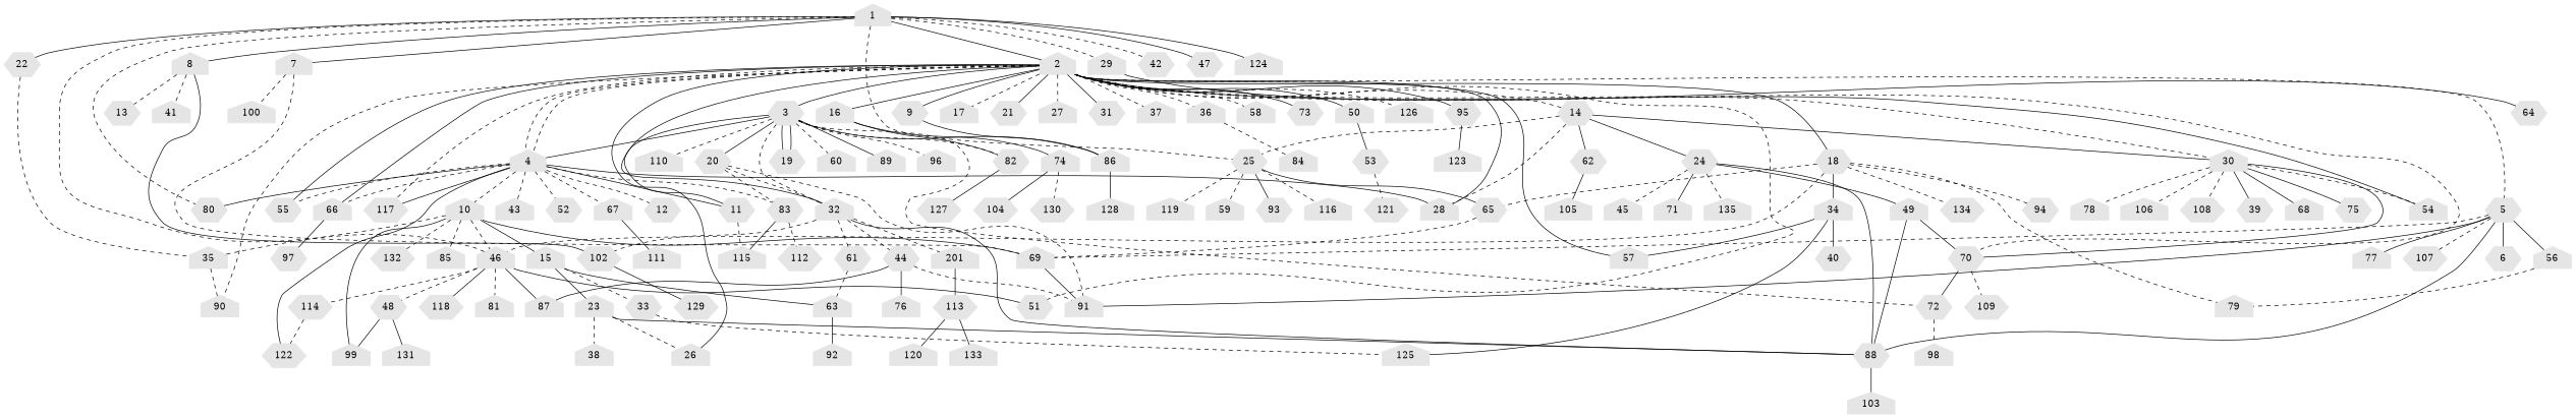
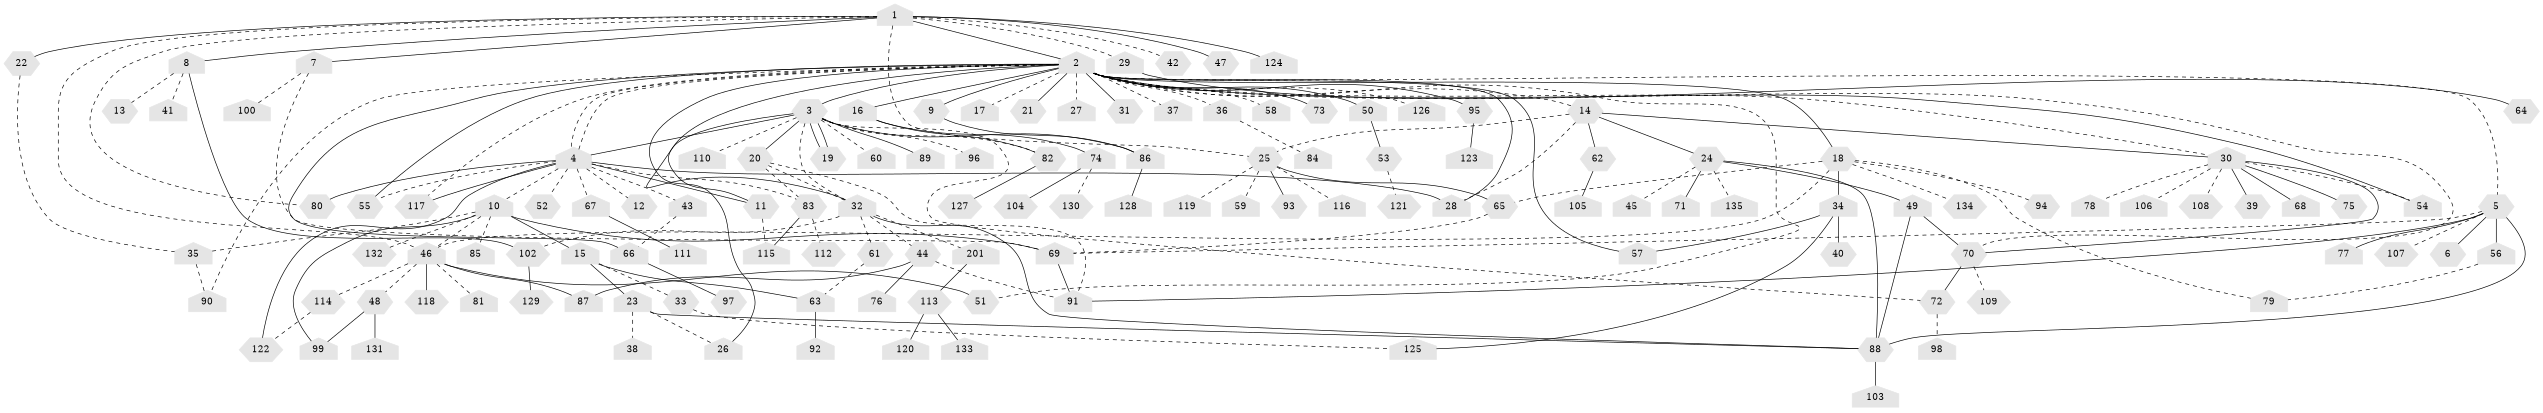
  graph {
    node [color=gray90 shape=house style=filled]
    edge [style=solid]
    1
    2
    7
    8
    22 [shape=hexagon]
    25 [shape=hexagon]
    29
    42 [shape=hexagon]
    46
    47 [shape=hexagon]
    80 [shape=hexagon]
    124
    3 [shape=hexagon]
    4
    5 [shape=hexagon]
    9 [shape=hexagon]
    14 [shape=hexagon]
    16
    17
    18 [shape=hexagon]
    21 [shape=hexagon]
    26
    27
    28
    30
    31 [shape=hexagon]
    32
    36
    37
    50
    51 [shape=hexagon]
    54
    55 [shape=hexagon]
    57
    58
    66
    70 [shape=hexagon]
    73 [shape=hexagon]
    90
    95 [shape=hexagon]
    117 [shape=hexagon]
    126
    69
    100
    13 [shape=hexagon]
    41
    102 [shape=hexagon]
    35
    65 [shape=hexagon]
    59
    93 [shape=hexagon]
    116
    119
    64 [shape=hexagon]
    87
    48 [shape=hexagon]
    81
    114 [shape=hexagon]
    118 [shape=hexagon]
    11 [shape=hexagon]
    19 [shape=hexagon]
    20 [shape=hexagon]
    60
    72 [shape=hexagon]
    82 [shape=hexagon]
    86
    89
    96
    110
    10
    12 [shape=hexagon]
    43
    52 [shape=hexagon]
    67
    83 [shape=hexagon]
    122 [shape=hexagon]
    6 [shape=hexagon]
    56
    77
    88 [shape=hexagon]
    91
    107 [shape=hexagon]
    24 [shape=hexagon]
    62 [shape=hexagon]
    74
    34
    79
    94 [shape=hexagon]
    134 [shape=hexagon]
    39 [shape=hexagon]
    68
    75 [shape=hexagon]
    78
    106
    108 [shape=hexagon]
    44 [shape=hexagon]
    61 [shape=hexagon]
    n98 [label=201]
    84
    53 [shape=hexagon]
    97 [shape=hexagon]
    109 [shape=hexagon]
    123
    115
    98
    127 [shape=hexagon]
    128
    15
    85
    99
    132 [shape=hexagon]
    111
    112 [shape=hexagon]
    103
    129 [shape=hexagon]
    23
    33 [shape=hexagon]
    63
    45
    49
    71
    135
    105
    38
    125
    92
    104 [shape=hexagon]
    130 [shape=hexagon]
    40 [shape=hexagon]
    76
    113 [shape=hexagon]
    131
    121 [shape=hexagon]
    120
    133
    1 -- 2
    1 -- 7
    1 -- 8
    1 -- 22
    1 -- 25 [style=dashed]
    1 -- 29 [style=dashed]
    1 -- 42 [style=dashed]
    1 -- 46 [style=dashed]
    1 -- 47
    1 -- 80 [style=dashed]
    1 -- 124
    2 -- 3
    2 -- 4 [style=dashed]
    2 -- 4 [style=dashed]
    2 -- 5 [style=dashed]
    2 -- 9
    2 -- 14 [style=dashed]
    2 -- 16
    2 -- 17 [style=dashed]
    2 -- 18
    2 -- 21
    2 -- 26
    2 -- 27 [style=dashed]
    2 -- 28
    2 -- 30 [style=dashed]
    2 -- 31
    2 -- 32
    2 -- 36 [style=dashed]
    2 -- 37 [style=dashed]
    2 -- 50
    2 -- 51 [style=dashed]
    2 -- 54
    2 -- 55
    2 -- 57
    2 -- 58 [style=dashed]
    2 -- 66
    2 -- 70 [style=dashed]
    2 -- 73
    2 -- 90 [style=dashed]
    2 -- 95
    2 -- 117 [style=dashed]
    2 -- 126 [style=dashed]
    7 -- 69 [style=dashed]
    7 -- 100 [style=dashed]
    8 -- 13 [style=dashed]
    8 -- 41 [style=dashed]
    8 -- 102
    22 -- 35 [style=dashed]
    25 -- 65
    25 -- 59 [style=dashed]
    25 -- 93
    25 -- 116 [style=dashed]
    25 -- 119 [style=dashed]
    29 -- 64
    46 -- 51
    46 -- 87
    46 -- 48 [style=dashed]
    46 -- 81 [style=dashed]
    46 -- 114 [style=dashed]
    46 -- 118
    3 -- 4
    3 -- 32 [style=dashed]
    3 -- 11
    3 -- 19
    3 -- 19
    3 -- 20
    3 -- 60 [style=dashed]
    3 -- 72 [style=dashed]
    3 -- 82 [style=dashed]
    3 -- 86
    3 -- 89
    3 -- 96 [style=dashed]
    3 -- 110 [style=dashed]
    4 -- 80
    4 -- 28
    4 -- 55 [style=dashed]
-   4 -- 66 [style=dashed]
+   43 -- 66 [style=dashed]
    4 -- 117
    4 -- 11
    4 -- 10 [style=dashed]
    4 -- 12 [style=dashed]
    4 -- 43 [style=dashed]
    4 -- 52 [style=dashed]
    4 -- 67 [style=dashed]
    4 -- 83 [style=dashed]
    4 -- 122
    5 -- 69 [style=dashed]
    5 -- 6
    5 -- 56
    5 -- 77
    5 -- 88
    5 -- 91
    5 -- 107 [style=dashed]
    9 -- 86
    14 -- 25 [style=dashed]
    14 -- 28 [style=dashed]
    14 -- 30
    14 -- 24
    14 -- 62
    16 -- 82
    16 -- 74
    18 -- 46 [style=dashed]
    18 -- 65 [style=dashed]
    18 -- 34
    18 -- 79 [style=dashed]
    18 -- 94 [style=dashed]
    18 -- 134 [style=dashed]
    30 -- 54 [style=dashed]
    30 -- 70
    30 -- 39
    30 -- 68
    30 -- 75
    30 -- 78 [style=dashed]
    30 -- 106 [style=dashed]
    30 -- 108 [style=dashed]
    32 -- 102 [style=dashed]
    32 -- 88
    32 -- 44 [style=dashed]
    32 -- 61 [style=dashed]
    32 -- n98 [style=dashed]
    36 -- 84 [style=dashed]
    50 -- 53
    66 -- 97
    70 -- 72
    70 -- 109 [style=dashed]
    95 -- 123
    69 -- 91
    102 -- 129
    35 -- 90 [style=dashed]
    65 -- 69 [style=dashed]
    48 -- 99
    48 -- 131
    114 -- 122 [style=dashed]
    11 -- 115 [style=dashed]
    20 -- 32 [style=dashed]
    20 -- 83 [style=dashed]
    20 -- 91 [style=dashed]
    72 -- 98 [style=dashed]
    82 -- 127
    86 -- 128
    10 -- 46 [style=dashed]
    10 -- 69
    10 -- 35 [style=dashed]
    10 -- 15
    10 -- 85 [style=dashed]
    10 -- 99
    10 -- 132 [style=dashed]
    67 -- 111
    83 -- 115
    83 -- 112 [style=dashed]
    56 -- 79 [style=dashed]
    88 -- 103
    24 -- 88
    24 -- 45 [style=dashed]
    24 -- 49
    24 -- 71
    24 -- 135 [style=dashed]
    62 -- 105
    74 -- 104
    74 -- 130 [style=dashed]
    34 -- 57
    34 -- 125
    34 -- 40
    44 -- 87
    44 -- 91 [style=dashed]
    44 -- 76
    61 -- 63 [style=dashed]
    n98 -- 113
    53 -- 121 [style=dashed]
    15 -- 23
    15 -- 33 [style=dashed]
    15 -- 63
    23 -- 26 [style=dashed]
    23 -- 88
    23 -- 38 [style=dashed]
    33 -- 125 [style=dashed]
    63 -- 92
    49 -- 70
    49 -- 88
    113 -- 120
    113 -- 133
  }
